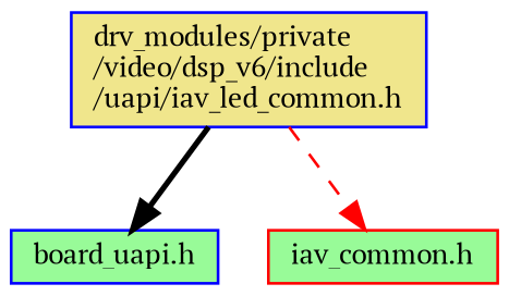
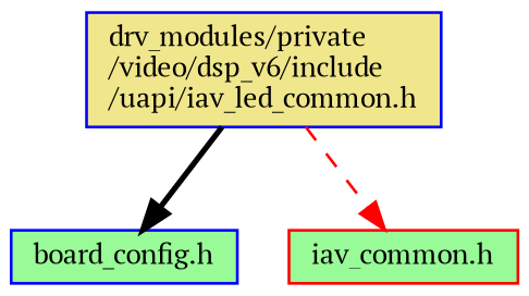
  digraph {
    fontname="PT Serif"
    node [color=blue fillcolor=palegreen fontname="PT Serif" fontsize=10 shape=record style=filled]
    edge [fontname="PT Serif" fontsize=10 labelfontname=Helvetica labelfontsize=10]
    n1 [fillcolor=khaki fontcolor=black height=0.2 label="drv_modules/private\l/video/dsp_v6/include\l/uapi/iav_led_common.h" width=0.4]
-   n2 [height=0.2 label="board_uapi.h" width=0.4]
+   n2 [height=0.2 label="board_config.h" width=0.4]
    n3 [color=red height=0.2 label="iav_common.h" width=0.4]
    n1 -> n2 [color=black style=bold]
    n1 -> n3 [color=red style=dashed]
  }
